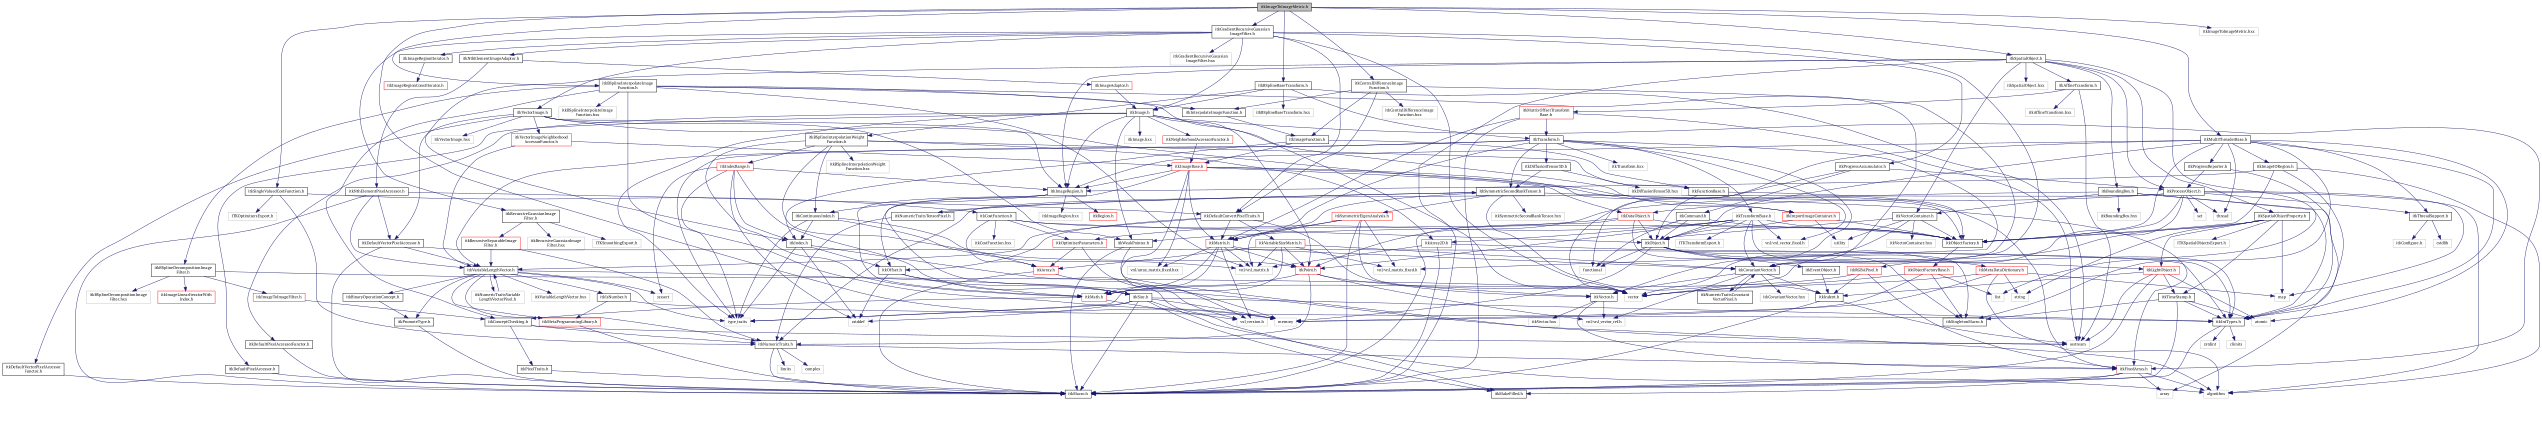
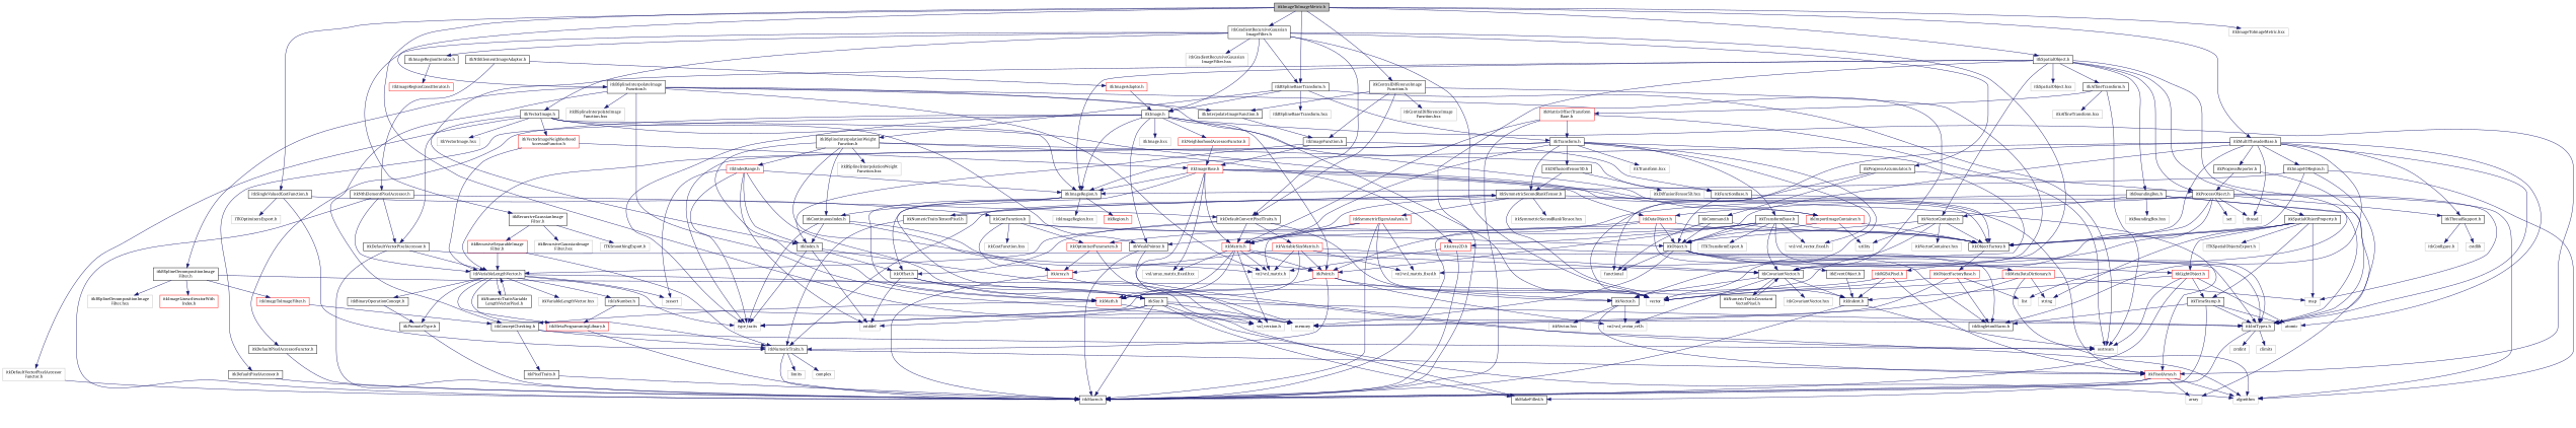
  digraph {
    fontname="PT Serif"
    node [color=black fillcolor=white fontname="PT Serif" fontsize=10 shape=record style=filled]
    edge [color=midnightblue fontname="PT Serif" fontsize=10 labelfontname=Helvetica labelfontsize=10 style=solid]
    n1 [fillcolor=grey75 fontcolor=black height=0.2 label="itkImageToImageMetric.h" width=0.4]
    n2 [height=0.2 label="itkBSplineBaseTransform.h" width=0.4]
    n3 [color=grey75 height=0.2 label=memory width=0.4]
    n4 [height=0.2 label="itkBSplineInterpolateImage\lFunction.h" width=0.4]
    n5 [height=0.2 label="itkSingleValuedCostFunction.h" width=0.4]
    n6 [height=0.2 label="itkGradientRecursiveGaussian\lImageFilter.h" width=0.4]
    n7 [height=0.2 label="itkSpatialObject.h" width=0.4]
    n8 [height=0.2 label="itkCentralDifferenceImage\lFunction.h" width=0.4]
    n9 [height=0.2 label="itkMultiThreaderBase.h" width=0.4]
    n10 [color=grey75 height=0.2 label="itkImageToImageMetric.hxx" width=0.4]
    n11 [color=grey75 height=0.2 label=iostream width=0.4]
    n12 [height=0.2 label="itkTransform.h" width=0.4]
    n13 [height=0.2 label="itkImage.h" width=0.4]
    n14 [height=0.2 label="itkBSplineInterpolationWeight\lFunction.h" width=0.4]
    n15 [color=grey75 height=0.2 label="itkBSplineBaseTransform.hxx" width=0.4]
    n16 [height=0.2 label="itkCovariantVector.h" width=0.4]
    n17 [color=grey75 height=0.2 label=vector width=0.4]
    n18 [height=0.2 label="itkConceptChecking.h" width=0.4]
    n19 [color=grey75 height=0.2 label="vnl/vnl_matrix.h" width=0.4]
    n20 [height=0.2 label="itkInterpolateImageFunction.h" width=0.4]
    n21 [height=0.2 label="itkBSplineDecompositionImage\lFilter.h" width=0.4]
    n22 [color=grey75 height=0.2 label="itkBSplineInterpolateImage\lFunction.hxx" width=0.4]
    n23 [height=0.2 label="itkNumericTraits.h" width=0.4]
    n24 [height=0.2 label="itkCostFunction.h" width=0.4]
    n25 [color=grey75 height=0.2 label="ITKOptimizersExport.h" width=0.4]
    n26 [height=0.2 label="itkRecursiveGaussianImage\lFilter.h" width=0.4]
    n27 [height=0.2 label="itkNthElementImageAdaptor.h" width=0.4]
    n28 [height=0.2 label="itkDefaultConvertPixelTraits.h" width=0.4]
    n29 [height=0.2 label="itkProgressAccumulator.h" width=0.4]
    n30 [height=0.2 label="itkImageRegionIterator.h" width=0.4]
    n31 [height=0.2 label="itkVectorImage.h" width=0.4]
    n32 [color=grey75 height=0.2 label="itkGradientRecursiveGaussian\lImageFilter.hxx" width=0.4]
    n33 [height=0.2 label="itkMacro.h" width=0.4]
    n34 [color=grey75 height=0.2 label=list width=0.4]
    n35 [height=0.2 label="itkImageRegion.h" width=0.4]
    n36 [height=0.2 label="itkIndex.h" width=0.4]
    n37 [height=0.2 label="itkProcessObject.h" width=0.4]
    n38 [height=0.2 label="itkSpatialObjectProperty.h" width=0.4]
    n39 [height=0.2 label="itkAffineTransform.h" width=0.4]
    n40 [height=0.2 label="itkVectorContainer.h" width=0.4]
    n41 [height=0.2 label="itkBoundingBox.h" width=0.4]
    n42 [color=grey75 height=0.2 label="itkSpatialObject.hxx" width=0.4]
    n43 [height=0.2 label="itkImageFunction.h" width=0.4]
    n44 [color=grey75 height=0.2 label="itkCentralDifferenceImage\lFunction.hxx" width=0.4]
    n45 [height=0.2 label="itkObject.h" width=0.4]
    n46 [height=0.2 label="itkIntTypes.h" width=0.4]
    n47 [height=0.2 label="itkObjectFactory.h" width=0.4]
    n48 [height=0.2 label="itkSingletonMacro.h" width=0.4]
    n49 [color=grey75 height=0.2 label=functional width=0.4]
    n50 [color=grey75 height=0.2 label=atomic width=0.4]
    n51 [height=0.2 label="itkThreadSupport.h" width=0.4]
    n52 [color=grey75 height=0.2 label=thread width=0.4]
    n53 [height=0.2 label="itkImageIORegion.h" width=0.4]
    n54 [height=0.2 label="itkProgressReporter.h" width=0.4]
    n55 [color=grey75 height=0.2 label=type_traits width=0.4]
-   n56 [color=grey75 height=0.2 label="itkTransformBase.h" width=0.4]
+   n56 [height=0.2 label="itkTransformBase.h" width=0.4]
    n57 [height=0.2 label="itkVector.h" width=0.4]
    n58 [color=grey75 height=0.2 label="vnl/vnl_vector_fixed.h" width=0.4]
    n59 [height=0.2 label="itkSymmetricSecondRankTensor.h" width=0.4]
    n60 [color=red height=0.2 label="itkMatrix.h" width=0.4]
    n61 [color=grey75 height=0.2 label="vnl/vnl_matrix_fixed.h" width=0.4]
    n62 [height=0.2 label="itkDiffusionTensor3D.h" width=0.4]
    n63 [height=0.2 label="itkVariableLengthVector.h" width=0.4]
    n64 [color=grey75 height=0.2 label="itkTransform.hxx" width=0.4]
    n65 [color=red height=0.2 label="itkPoint.h" width=0.4]
    n66 [color=red height=0.2 label="itkFixedArray.h" width=0.4]
    n67 [color=red height=0.2 label="itkImportImageContainer.h" width=0.4]
    n68 [height=0.2 label="itkDefaultPixelAccessor.h" width=0.4]
    n69 [height=0.2 label="itkDefaultPixelAccessorFunctor.h" width=0.4]
    n70 [height=0.2 label="itkWeakPointer.h" width=0.4]
    n71 [color=red height=0.2 label="itkNeighborhoodAccessorFunctor.h" width=0.4]
    n72 [color=grey75 height=0.2 label="itkImage.hxx" width=0.4]
    n73 [color=red height=0.2 label="itkArray2D.h" width=0.4]
    n74 [color=red height=0.2 label="itkMath.h" width=0.4]
    n75 [color=red height=0.2 label="itkArray.h" width=0.4]
    n76 [height=0.2 label="itkContinuousIndex.h" width=0.4]
    n77 [height=0.2 label="itkFunctionBase.h" width=0.4]
    n78 [color=red height=0.2 label="itkIndexRange.h" width=0.4]
    n79 [color=grey75 height=0.2 label="itkBSplineInterpolationWeight\lFunction.hxx" width=0.4]
    n80 [color=grey75 height=0.2 label="ITKTransformExport.h" width=0.4]
    n81 [color=red height=0.2 label="itkOptimizerParameters.h" width=0.4]
    n82 [color=grey75 height=0.2 label="vnl/vnl_vector_ref.h" width=0.4]
    n83 [color=grey75 height=0.2 label="itkVector.hxx" width=0.4]
    n84 [height=0.2 label="itkIndent.h" width=0.4]
    n85 [color=red height=0.2 label="itkSymmetricEigenAnalysis.h" width=0.4]
    n86 [height=0.2 label="itkNumericTraitsTensorPixel.h" width=0.4]
    n87 [color=grey75 height=0.2 label="itkSymmetricSecondRankTensor.hxx" width=0.4]
    n88 [color=grey75 height=0.2 label="vxl_version.h" width=0.4]
    n89 [color=grey75 height=0.2 label="vnl/array_matrix_fixed.hxx" width=0.4]
    n90 [color=grey75 height=0.2 label="itkDiffusionTensor3D.hxx" width=0.4]
    n91 [color=grey75 height=0.2 label=algorithm width=0.4]
    n92 [color=grey75 height=0.2 label=cassert width=0.4]
    n93 [color=red height=0.2 label="itkMetaProgrammingLibrary.h" width=0.4]
    n94 [height=0.2 label="itkIsNumber.h" width=0.4]
    n95 [height=0.2 label="itkPromoteType.h" width=0.4]
    n96 [height=0.2 label="itkBinaryOperationConcept.h" width=0.4]
-   n97 [color=grey75 height=0.2 label="itkNumericTraitsVariable\lLengthVectorPixel.h" width=0.4]
+   n97 [height=0.2 label="itkNumericTraitsVariable\lLengthVectorPixel.h" width=0.4]
    n98 [color=grey75 height=0.2 label="itkVariableLengthVector.hxx" width=0.4]
    n99 [color=red height=0.2 label="itkLightObject.h" width=0.4]
    n100 [height=0.2 label="itkEventObject.h" width=0.4]
    n101 [color=red height=0.2 label="itkMetaDataDictionary.h" width=0.4]
    n102 [color=grey75 height=0.2 label=cstdint width=0.4]
    n103 [color=grey75 height=0.2 label=climits width=0.4]
    n104 [height=0.2 label="itkNumericTraitsCovariant\lVectorPixel.h" width=0.4]
    n105 [color=grey75 height=0.2 label="itkCovariantVector.hxx" width=0.4]
    n106 [color=red height=0.2 label="itkObjectFactoryBase.h" width=0.4]
    n107 [height=0.2 label="itkTimeStamp.h" width=0.4]
    n108 [color=grey75 height=0.2 label=map width=0.4]
    n109 [color=grey75 height=0.2 label=string width=0.4]
    n110 [color=grey75 height=0.2 label=limits width=0.4]
    n111 [color=grey75 height=0.2 label=complex width=0.4]
    n112 [height=0.2 label="itkMakeFilled.h" width=0.4]
    n113 [color=grey75 height=0.2 label=array width=0.4]
    n114 [height=0.2 label="itkPixelTraits.h" width=0.4]
    n115 [color=red height=0.2 label="itkRegion.h" width=0.4]
    n116 [height=0.2 label="itkSize.h" width=0.4]
    n117 [color=grey75 height=0.2 label="itkImageRegion.hxx" width=0.4]
    n118 [color=grey75 height=0.2 label=utility width=0.4]
    n119 [color=red height=0.2 label="itkImageBase.h" width=0.4]
    n120 [color=grey75 height=0.2 label=cstddef width=0.4]
    n121 [height=0.2 label="itkOffset.h" width=0.4]
    n122 [color=red height=0.2 label="itkDataObject.h" width=0.4]
    n123 [color=red height=0.2 label="itkImageLinearIteratorWith\lIndex.h" width=0.4]
    n124 [color=red height=0.2 label="itkImageToImageFilter.h" width=0.4]
    n125 [color=grey75 height=0.2 label="itkBSplineDecompositionImage\lFilter.hxx" width=0.4]
    n126 [color=grey75 height=0.2 label="itkCostFunction.hxx" width=0.4]
    n127 [color=red height=0.2 label="itkRecursiveSeparableImage\lFilter.h" width=0.4]
    n128 [color=grey75 height=0.2 label="ITKSmoothingExport.h" width=0.4]
    n129 [color=grey75 height=0.2 label="itkRecursiveGaussianImage\lFilter.hxx" width=0.4]
    n130 [color=red height=0.2 label="itkImageAdaptor.h" width=0.4]
    n131 [height=0.2 label="itkNthElementPixelAccessor.h" width=0.4]
    n132 [color=red height=0.2 label="itkVariableSizeMatrix.h" width=0.4]
    n133 [height=0.2 label="itkCommand.h" width=0.4]
    n134 [color=red height=0.2 label="itkImageRegionConstIterator.h" width=0.4]
    n135 [height=0.2 label="itkDefaultVectorPixelAccessor.h" width=0.4]
-   n136 [height=0.2 label="itkDefaultVectorPixelAccessor\lFunctor.h" width=0.4]
+   n136 [color=grey75 height=0.2 label="itkDefaultVectorPixelAccessor\lFunctor.h" width=0.4]
    n137 [color=red height=0.2 label="itkVectorImageNeighborhood\lAccessorFunctor.h" width=0.4]
    n138 [color=grey75 height=0.2 label="itkVectorImage.hxx" width=0.4]
    n139 [color=grey75 height=0.2 label=set width=0.4]
    n140 [color=grey75 height=0.2 label=cstdlib width=0.4]
    n141 [color=grey75 height=0.2 label="itkConfigure.h" width=0.4]
    n142 [color=red height=0.2 label="itkRGBAPixel.h" width=0.4]
    n143 [color=grey75 height=0.2 label="ITKSpatialObjectsExport.h" width=0.4]
    n144 [color=red height=0.2 label="itkMatrixOffsetTransform\lBase.h" width=0.4]
    n145 [color=grey75 height=0.2 label="itkAffineTransform.hxx" width=0.4]
    n146 [color=grey75 height=0.2 label="itkVectorContainer.hxx" width=0.4]
    n147 [color=grey75 height=0.2 label="itkBoundingBox.hxx" width=0.4]
    n1 -> n2
    n1 -> n3
    n1 -> n4
    n1 -> n5
    n1 -> n6
    n1 -> n7
    n1 -> n8
    n1 -> n9
    n1 -> n10
    n2 -> n11
    n2 -> n12
    n2 -> n13
    n2 -> n14
    n2 -> n15
    n4 -> n3
    n4 -> n16
    n4 -> n17
    n4 -> n18
    n4 -> n19
    n4 -> n20
    n4 -> n21
    n4 -> n22
    n5 -> n23
    n5 -> n24
    n5 -> n25
    n6 -> n13
    n6 -> n16
    n6 -> n17
    n6 -> n26
-   n6 -> n27
+   n6 -> n2
    n6 -> n28
    n6 -> n29
    n6 -> n30
    n6 -> n31
    n6 -> n32
    n7 -> n33
    n7 -> n34
    n7 -> n35
    n7 -> n36
    n7 -> n37
    n7 -> n38
    n7 -> n39
    n7 -> n40
    n7 -> n41
    n7 -> n42
    n8 -> n16
    n8 -> n20
    n8 -> n28
    n8 -> n43
    n8 -> n44
    n9 -> n35
    n9 -> n45
    n9 -> n46
    n9 -> n47
    n9 -> n48
    n9 -> n49
    n9 -> n50
    n9 -> n51
    n9 -> n52
    n9 -> n53
    n9 -> n54
    n12 -> n55
    n12 -> n56
    n12 -> n57
    n12 -> n58
    n12 -> n59
    n12 -> n60
    n12 -> n61
    n12 -> n62
    n12 -> n63
    n12 -> n64
    n13 -> n35
    n13 -> n55
    n13 -> n65
    n13 -> n66
    n13 -> n67
    n13 -> n68
    n13 -> n69
    n13 -> n70
    n13 -> n71
    n13 -> n72
    n14 -> n73
    n14 -> n74
    n14 -> n75
    n14 -> n76
    n14 -> n77
    n14 -> n78
    n14 -> n79
    n16 -> n57
    n16 -> n82
    n16 -> n84
    n16 -> n104
    n16 -> n105
    n18 -> n11
    n18 -> n23
    n18 -> n114
    n20 -> n43
    n21 -> n17
    n21 -> n123
    n21 -> n124
    n21 -> n125
    n23 -> n33
    n23 -> n66
    n23 -> n110
    n23 -> n111
    n24 -> n45
    n24 -> n47
    n24 -> n75
    n24 -> n81
    n24 -> n126
    n26 -> n127
    n26 -> n128
    n26 -> n129
    n27 -> n130
    n27 -> n131
    n28 -> n57
    n28 -> n60
    n28 -> n63
    n28 -> n121
    n28 -> n132
    n29 -> n17
    n29 -> n37
    n29 -> n133
    n30 -> n134
    n31 -> n35
    n31 -> n67
    n31 -> n70
    n31 -> n135
    n31 -> n136
    n31 -> n137
    n31 -> n138
    n35 -> n74
    n35 -> n76
    n35 -> n115
    n35 -> n116
    n35 -> n117
    n36 -> n55
    n36 -> n112
    n36 -> n120
    n36 -> n121
    n37 -> n17
    n37 -> n23
    n37 -> n47
    n37 -> n51
    n37 -> n52
    n37 -> n91
    n37 -> n108
    n37 -> n122
    n37 -> n139
    n38 -> n47
    n38 -> n99
    n38 -> n107
    n38 -> n108
    n38 -> n109
    n38 -> n142
    n38 -> n143
    n39 -> n11
    n39 -> n144
    n39 -> n145
    n40 -> n17
    n40 -> n45
    n40 -> n47
    n40 -> n118
    n40 -> n146
    n41 -> n40
    n41 -> n46
    n41 -> n65
    n41 -> n113
    n41 -> n147
    n43 -> n36
    n43 -> n77
    n43 -> n119
    n45 -> n3
    n45 -> n48
    n45 -> n49
    n45 -> n99
    n45 -> n100
    n45 -> n101
    n46 -> n33
    n46 -> n102
    n46 -> n103
    n47 -> n106
    n51 -> n140
    n51 -> n141
    n53 -> n35
    n53 -> n46
    n53 -> n47
    n53 -> n91
    n54 -> n37
    n54 -> n46
    n56 -> n16
    n56 -> n45
    n56 -> n46
    n56 -> n47
    n56 -> n58
    n56 -> n65
    n56 -> n73
    n56 -> n80
    n56 -> n81
    n57 -> n66
    n57 -> n82
    n57 -> n83
    n59 -> n60
    n59 -> n66
    n59 -> n84
    n59 -> n85
    n59 -> n86
    n59 -> n87
    n60 -> n16
    n60 -> n19
    n60 -> n55
    n60 -> n65
    n60 -> n74
    n60 -> n88
    n60 -> n89
    n62 -> n59
    n62 -> n90
    n63 -> n23
    n63 -> n55
    n63 -> n91
    n63 -> n92
    n63 -> n93
    n63 -> n94
    n63 -> n95
    n63 -> n96
    n63 -> n97
    n63 -> n98
    n65 -> n23
    n65 -> n57
    n65 -> n74
    n65 -> n82
    n66 -> n33
    n66 -> n91
    n66 -> n112
    n66 -> n113
    n67 -> n45
    n67 -> n47
    n67 -> n118
    n68 -> n33
    n69 -> n33
    n70 -> n11
    n70 -> n33
    n71 -> n119
    n73 -> n19
    n73 -> n33
    n73 -> n46
    n74 -> n18
    n74 -> n88
    n75 -> n33
    n75 -> n88
    n76 -> n19
    n76 -> n36
    n76 -> n55
    n76 -> n65
    n77 -> n45
    n77 -> n47
    n78 -> n35
    n78 -> n36
    n78 -> n55
    n78 -> n92
    n78 -> n116
    n78 -> n120
    n81 -> n3
    n81 -> n75
    n84 -> n11
    n84 -> n33
    n85 -> n17
    n85 -> n19
    n85 -> n33
    n85 -> n60
    n85 -> n61
    n86 -> n23
    n86 -> n59
    n93 -> n33
    n94 -> n46
    n94 -> n93
    n95 -> n33
    n96 -> n95
    n97 -> n63
    n99 -> n11
    n99 -> n33
    n99 -> n50
    n99 -> n84
    n99 -> n107
    n100 -> n84
    n101 -> n3
    n101 -> n17
    n101 -> n91
    n101 -> n108
    n101 -> n109
    n104 -> n16
    n106 -> n3
    n106 -> n17
    n106 -> n34
    n106 -> n48
    n107 -> n33
    n107 -> n46
    n107 -> n48
    n107 -> n50
    n114 -> n33
    n116 -> n3
    n116 -> n33
    n116 -> n46
    n116 -> n55
    n116 -> n91
    n116 -> n112
    n116 -> n120
    n119 -> n35
    n119 -> n47
    n119 -> n60
    n119 -> n66
    n119 -> n88
    n119 -> n89
    n119 -> n121
    n119 -> n122
    n121 -> n74
    n121 -> n116
    n121 -> n120
    n122 -> n33
    n122 -> n45
    n122 -> n47
    n122 -> n48
    n122 -> n70
    n124 -> n18
    n127 -> n23
    n127 -> n63
    n130 -> n13
    n131 -> n28
    n131 -> n33
    n131 -> n63
    n131 -> n135
    n132 -> n16
    n132 -> n19
    n132 -> n61
    n132 -> n65
    n132 -> n74
    n132 -> n75
    n133 -> n45
    n133 -> n47
    n133 -> n49
    n135 -> n33
    n135 -> n46
    n135 -> n63
    n136 -> n33
    n137 -> n63
    n137 -> n119
    n142 -> n66
    n142 -> n74
    n142 -> n84
    n144 -> n11
    n144 -> n12
    n144 -> n33
    n144 -> n60
  }
